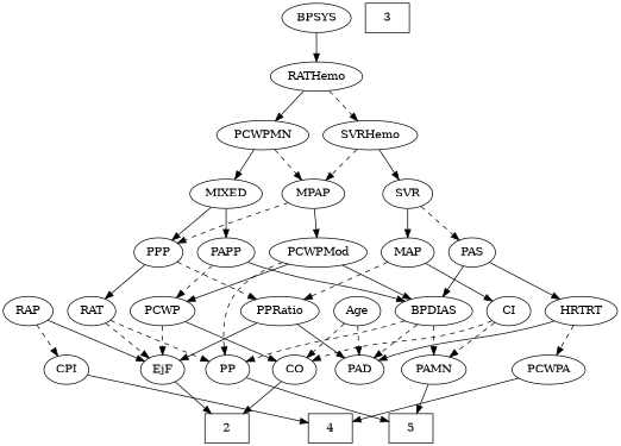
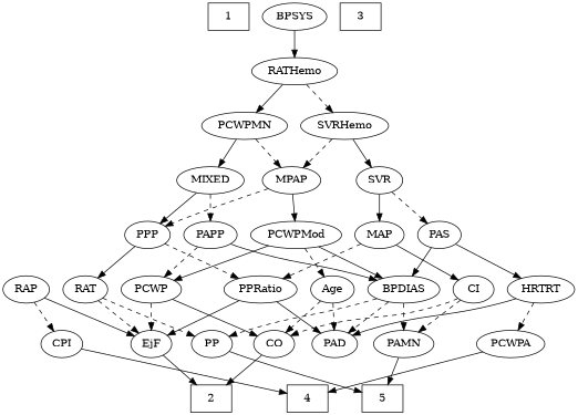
  strict digraph {
    edge [style=solid]
+   1 [height=0.5 shape=box width=0.75]
    2 [height=0.5 shape=box width=0.75]
    3 [height=0.5 shape=box width=0.75]
    4 [height=0.5 shape=box width=0.75]
    5 [height=0.5 shape=box width=0.75]
    Age [height=0.5 width=0.75]
    PAD [height=0.5 width=0.79437]
    CO [height=0.5 width=0.75]
    EjF [height=0.5 width=0.75]
    RAP [height=0.5 width=0.77632]
    CPI [height=0.5 width=0.75]
    MIXED [height=0.5 width=1.1193]
    PPP [height=0.5 width=0.75]
    PAPP [height=0.5 width=0.88464]
    RAT [height=0.5 width=0.75827]
    PPRatio [height=0.5 width=1.1013]
    BPDIAS [height=0.5 width=1.1735]
    PCWP [height=0.5 width=0.97491]
    PP [height=0.5 width=0.75]
    PAMN [height=0.5 width=1.011]
    MPAP [height=0.5 width=0.97491]
    PCWPMod [height=0.5 width=1.4443]
    BPSYS [height=0.5 width=1.0471]
    RATHemo [height=0.5 width=1.3721]
    PCWPMN [height=0.5 width=1.3902]
    SVRHemo [height=0.5 width=1.3902]
    SVR [height=0.5 width=0.77632]
    PAS [height=0.5 width=0.75]
    HRTRT [height=0.5 width=1.1013]
    PCWPA [height=0.5 width=1.1555]
    MAP [height=0.5 width=0.84854]
    CI [height=0.5 width=0.75]
    Age -> PAD [style=dashed]
    Age -> CO [style=dashed]
    CO -> 2
    EjF -> 2
    RAP -> EjF
    RAP -> CPI [style=dashed]
    CPI -> 4
    MIXED -> PPP
-   MIXED -> PAPP
+   MIXED -> PAPP [style=dashed]
    PPP -> RAT
    PPP -> PPRatio [style=dashed]
    PAPP -> BPDIAS
    PAPP -> PCWP [style=dashed]
    RAT -> EjF [style=dashed]
    RAT -> PP [style=dashed]
    PPRatio -> PAD
    PPRatio -> EjF
    BPDIAS -> PAD [style=dashed]
    BPDIAS -> PP [style=dashed]
    BPDIAS -> PAMN [style=dashed]
    PCWP -> CO
    PCWP -> EjF [style=dashed]
    PP -> 5
    PAMN -> 5
    MPAP -> PPP [style=dashed]
    MPAP -> PCWPMod
-   PCWPMod -> PP [style=dashed]
+   PCWPMod -> Age [style=dashed]
    PCWPMod -> BPDIAS
    PCWPMod -> PCWP
    BPSYS -> RATHemo
    RATHemo -> PCWPMN
    RATHemo -> SVRHemo [style=dashed]
    PCWPMN -> MIXED
    PCWPMN -> MPAP [style=dashed]
    SVRHemo -> MPAP [style=dashed]
    SVRHemo -> SVR
    SVR -> PAS [style=dashed]
    SVR -> MAP
    PAS -> BPDIAS
    PAS -> HRTRT
    HRTRT -> PAD
    HRTRT -> PCWPA [style=dashed]
    PCWPA -> 4
    MAP -> PPRatio [style=dashed]
    MAP -> CI
    CI -> CO [style=dashed]
    CI -> PAMN [style=dashed]
  }
